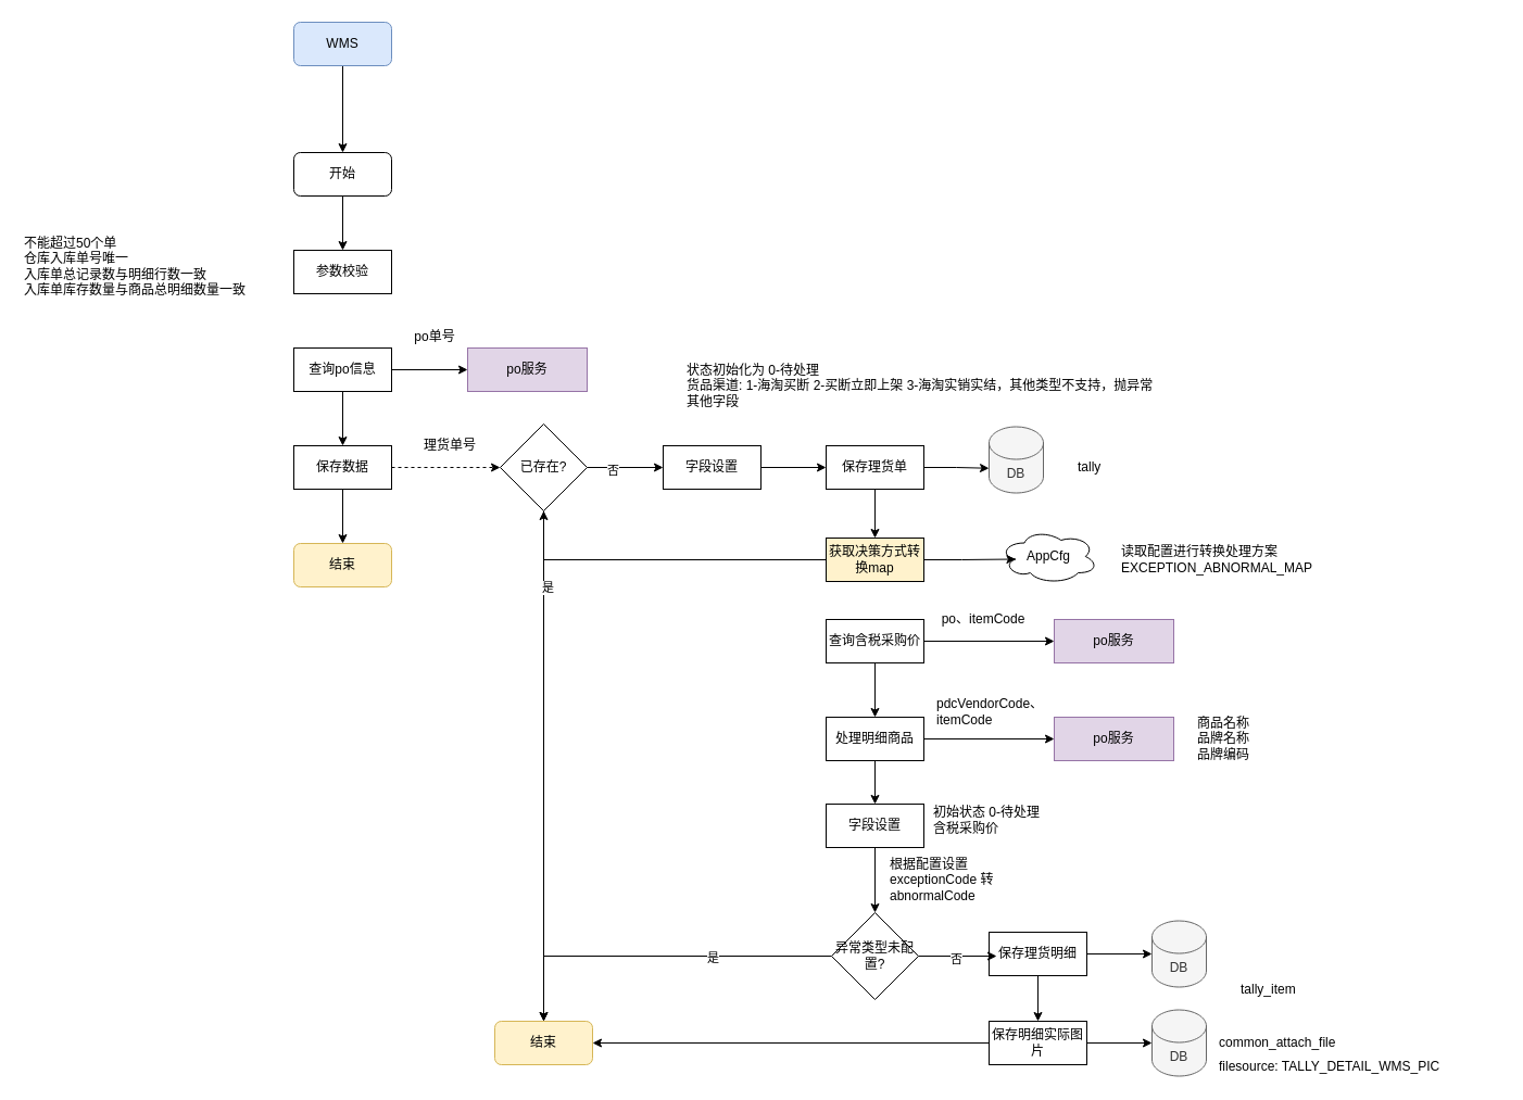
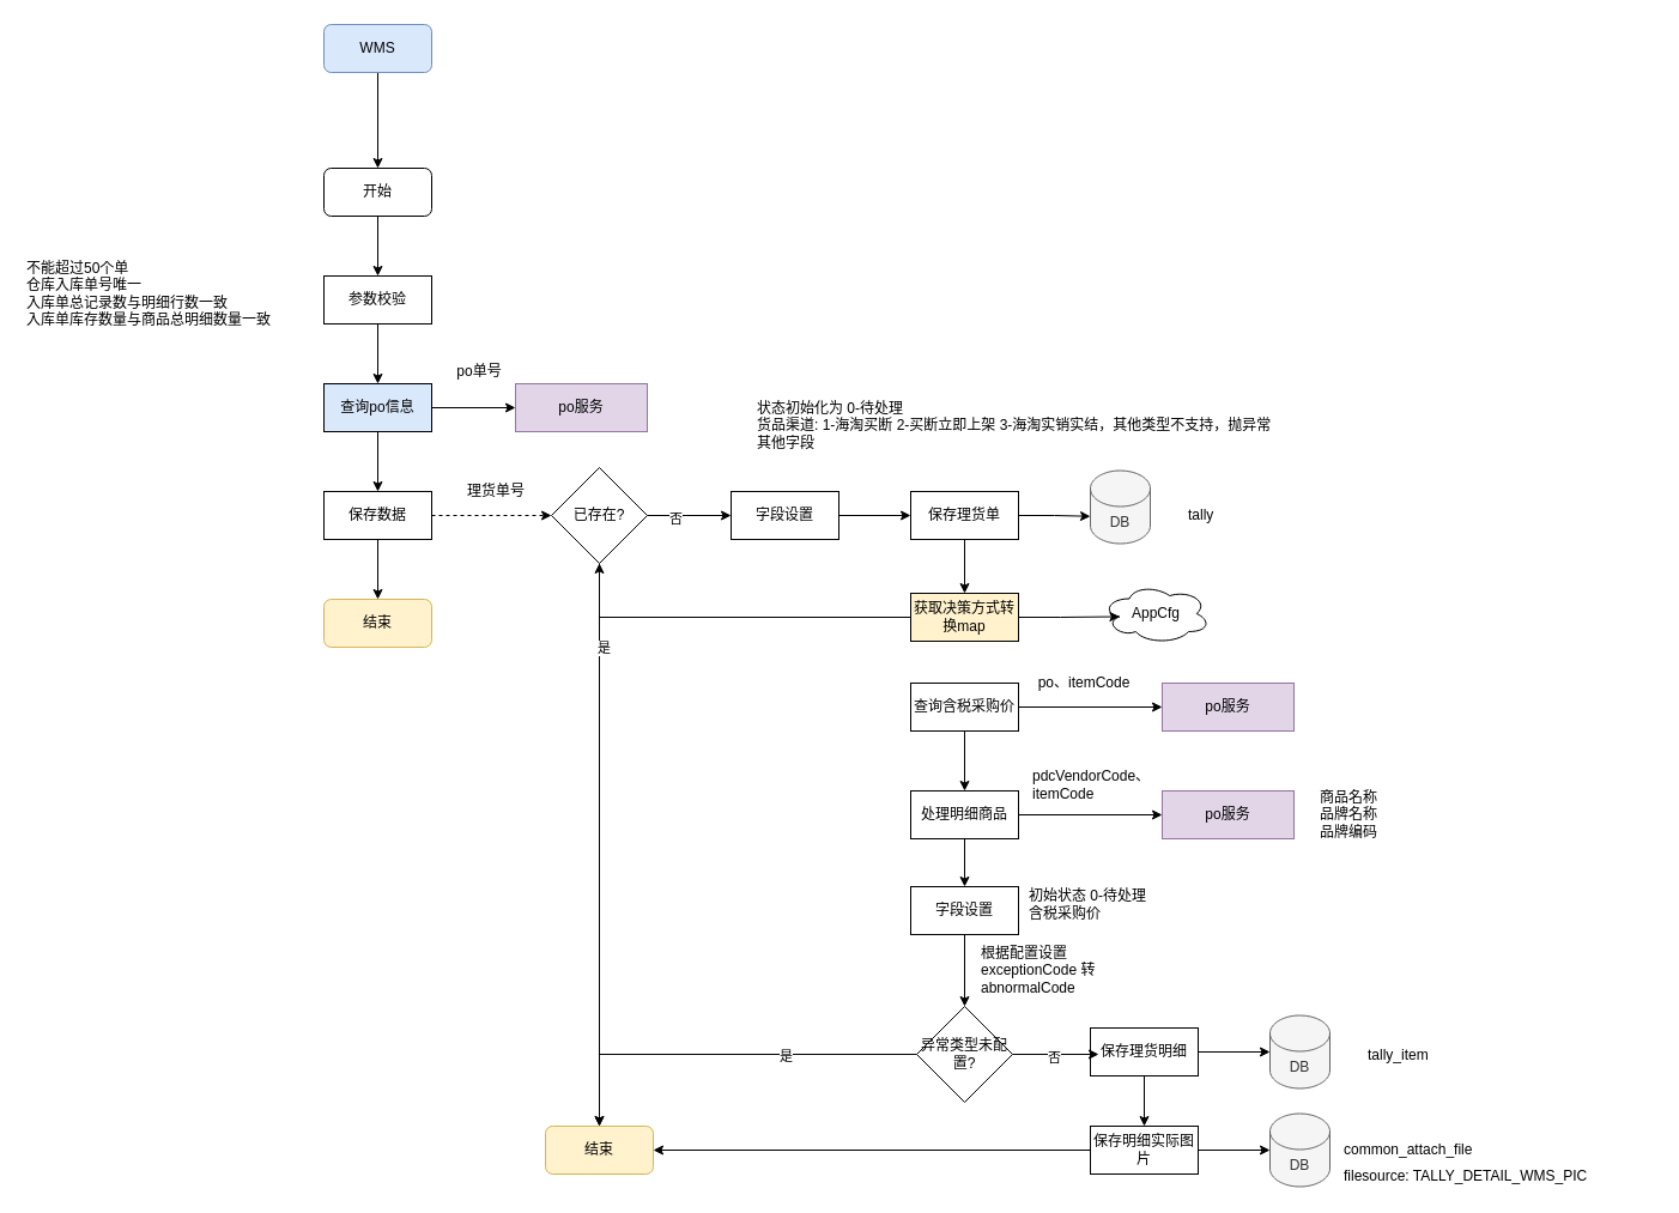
  <mxCell id="0" />
  <mxCell id="1" parent="0" />
  <mxCell id="2" style="edgeStyle=orthogonalEdgeStyle;rounded=0;orthogonalLoop=1;jettySize=auto;html=1;" parent="1" source="3" target="5" edge="1"><mxGeometry relative="1" as="geometry" /></mxCell>
  <mxCell id="3" value="WMS" style="rounded=1;whiteSpace=wrap;html=1;fillColor=#dae8fc;strokeColor=#6c8ebf;" parent="1" vertex="1"><mxGeometry x="270" y="20" width="90" height="40" as="geometry" /></mxCell>
  <mxCell id="4" style="edgeStyle=orthogonalEdgeStyle;rounded=0;orthogonalLoop=1;jettySize=auto;html=1;entryX=0.5;entryY=0;entryDx=0;entryDy=0;" parent="1" source="5" target="12" edge="1"><mxGeometry relative="1" as="geometry"><mxPoint x="315" y="240" as="targetPoint" /></mxGeometry></mxCell>
  <mxCell id="5" value="开始" style="rounded=1;whiteSpace=wrap;html=1;fillColor=none;strokeColor=default;" parent="1" vertex="1"><mxGeometry x="270" y="140" width="90" height="40" as="geometry" /></mxCell>
  <mxCell id="6" style="edgeStyle=orthogonalEdgeStyle;rounded=0;orthogonalLoop=1;jettySize=auto;html=1;" parent="1" source="8" target="9" edge="1"><mxGeometry relative="1" as="geometry" /></mxCell>
  <mxCell id="7" style="edgeStyle=orthogonalEdgeStyle;rounded=0;orthogonalLoop=1;jettySize=auto;html=1;" parent="1" source="8" target="15" edge="1"><mxGeometry relative="1" as="geometry" /></mxCell>
- <mxCell id="8" value="查询po信息" style="rounded=0;whiteSpace=wrap;html=1;" parent="1" vertex="1"><mxGeometry x="270" y="320" width="90" height="40" as="geometry" /></mxCell>
+ <mxCell id="8" value="查询po信息" style="rounded=0;whiteSpace=wrap;html=1;fillColor=#dae8fc;" parent="1" vertex="1"><mxGeometry x="270" y="320" width="90" height="40" as="geometry" /></mxCell>
  <mxCell id="9" value="po服务" style="rounded=0;whiteSpace=wrap;html=1;fillColor=#e1d5e7;strokeColor=#9673a6;" parent="1" vertex="1"><mxGeometry x="430" y="320" width="110" height="40" as="geometry" /></mxCell>
  <mxCell id="10" value="po单号" style="text;html=1;strokeColor=none;fillColor=none;align=center;verticalAlign=middle;whiteSpace=wrap;rounded=0;" parent="1" vertex="1"><mxGeometry x="370" y="300" width="60" height="20" as="geometry" /></mxCell>
+ <mxCell id="11" style="edgeStyle=orthogonalEdgeStyle;rounded=0;orthogonalLoop=1;jettySize=auto;html=1;entryX=0.5;entryY=0;entryDx=0;entryDy=0;" parent="1" source="12" target="8" edge="1"><mxGeometry relative="1" as="geometry" /></mxCell>
  <mxCell id="12" value="参数校验" style="rounded=0;whiteSpace=wrap;html=1;" parent="1" vertex="1"><mxGeometry x="270" y="230" width="90" height="40" as="geometry" /></mxCell>
  <mxCell id="13" value="不能超过50个单&lt;br&gt;仓库入库单号唯一&lt;br&gt;入库单总记录数与明细行数一致&lt;br&gt;入库单库存数量与商品总明细数量一致" style="text;html=1;strokeColor=none;fillColor=none;align=left;verticalAlign=middle;whiteSpace=wrap;rounded=0;" parent="1" vertex="1"><mxGeometry x="20" y="210" width="210" height="70" as="geometry" /></mxCell>
  <mxCell id="14" style="edgeStyle=orthogonalEdgeStyle;rounded=0;orthogonalLoop=1;jettySize=auto;html=1;entryX=0.5;entryY=0;entryDx=0;entryDy=0;" parent="1" source="15" target="16" edge="1"><mxGeometry relative="1" as="geometry" /></mxCell>
  <mxCell id="15" value="保存数据" style="rounded=0;whiteSpace=wrap;html=1;" parent="1" vertex="1"><mxGeometry x="270" y="410" width="90" height="40" as="geometry" /></mxCell>
  <mxCell id="16" value="结束" style="rounded=1;whiteSpace=wrap;html=1;fillColor=#fff2cc;strokeColor=#d6b656;" parent="1" vertex="1"><mxGeometry x="270" y="500" width="90" height="40" as="geometry" /></mxCell>
  <mxCell id="17" style="edgeStyle=orthogonalEdgeStyle;rounded=0;orthogonalLoop=1;jettySize=auto;html=1;entryX=0.5;entryY=0;entryDx=0;entryDy=0;" parent="1" source="21" target="54" edge="1"><mxGeometry relative="1" as="geometry"><mxPoint x="500" y="500" as="targetPoint" /></mxGeometry></mxCell>
  <mxCell id="18" value="是" style="edgeLabel;html=1;align=center;verticalAlign=middle;resizable=0;points=[];" parent="17" vertex="1" connectable="0"><mxGeometry x="-0.702" y="3" relative="1" as="geometry"><mxPoint as="offset" /></mxGeometry></mxCell>
  <mxCell id="19" style="edgeStyle=orthogonalEdgeStyle;rounded=0;orthogonalLoop=1;jettySize=auto;html=1;entryX=0;entryY=0.5;entryDx=0;entryDy=0;" parent="1" source="21" target="24" edge="1"><mxGeometry relative="1" as="geometry" /></mxCell>
  <mxCell id="20" value="否" style="edgeLabel;html=1;align=center;verticalAlign=middle;resizable=0;points=[];" parent="19" vertex="1" connectable="0"><mxGeometry x="-0.343" y="-2" relative="1" as="geometry"><mxPoint as="offset" /></mxGeometry></mxCell>
  <mxCell id="21" value="已存在?" style="rhombus;whiteSpace=wrap;html=1;" parent="1" vertex="1"><mxGeometry x="460" y="390" width="80" height="80" as="geometry" /></mxCell>
  <mxCell id="22" style="edgeStyle=orthogonalEdgeStyle;rounded=0;orthogonalLoop=1;jettySize=auto;html=1;entryX=0;entryY=0.5;entryDx=0;entryDy=0;dashed=1;" parent="1" source="15" target="21" edge="1"><mxGeometry relative="1" as="geometry"><mxPoint x="450" y="431" as="targetPoint" /></mxGeometry></mxCell>
  <mxCell id="23" style="edgeStyle=orthogonalEdgeStyle;rounded=0;orthogonalLoop=1;jettySize=auto;html=1;" parent="1" source="24" target="28" edge="1"><mxGeometry relative="1" as="geometry" /></mxCell>
  <mxCell id="24" value="字段设置" style="rounded=0;whiteSpace=wrap;html=1;" parent="1" vertex="1"><mxGeometry x="610" y="410" width="90" height="40" as="geometry" /></mxCell>
  <mxCell id="25" value="状态初始化为 0-待处理&lt;br&gt;货品渠道: 1-海淘买断 2-买断立即上架 3-海淘实销实结，其他类型不支持，抛异常&lt;br&gt;其他字段" style="text;html=1;strokeColor=none;fillColor=none;align=left;verticalAlign=middle;whiteSpace=wrap;rounded=0;" parent="1" vertex="1"><mxGeometry x="630" y="320" width="450" height="70" as="geometry" /></mxCell>
  <mxCell id="26" value="理货单号" style="text;html=1;strokeColor=none;fillColor=none;align=center;verticalAlign=middle;whiteSpace=wrap;rounded=0;" parent="1" vertex="1"><mxGeometry x="383.5" y="400" width="60" height="20" as="geometry" /></mxCell>
  <mxCell id="27" style="edgeStyle=orthogonalEdgeStyle;rounded=0;orthogonalLoop=1;jettySize=auto;html=1;entryX=0.5;entryY=0;entryDx=0;entryDy=0;" parent="1" source="28" target="33" edge="1"><mxGeometry relative="1" as="geometry" /></mxCell>
  <mxCell id="28" value="保存理货单" style="rounded=0;whiteSpace=wrap;html=1;" parent="1" vertex="1"><mxGeometry x="760" y="410" width="90" height="40" as="geometry" /></mxCell>
  <mxCell id="29" value="DB" style="shape=cylinder3;whiteSpace=wrap;html=1;boundedLbl=1;backgroundOutline=1;size=15;fillColor=#f5f5f5;fontColor=#333333;strokeColor=#666666;" parent="1" vertex="1"><mxGeometry x="910" y="392.5" width="50" height="61" as="geometry" /></mxCell>
  <mxCell id="30" value="tally" style="text;html=1;strokeColor=none;fillColor=none;align=left;verticalAlign=middle;whiteSpace=wrap;rounded=0;" parent="1" vertex="1"><mxGeometry x="990" y="421" width="60" height="18" as="geometry" /></mxCell>
  <mxCell id="31" style="edgeStyle=orthogonalEdgeStyle;rounded=0;orthogonalLoop=1;jettySize=auto;html=1;entryX=0;entryY=0;entryDx=0;entryDy=38.25;entryPerimeter=0;" parent="1" source="28" target="29" edge="1"><mxGeometry relative="1" as="geometry"><mxPoint x="900" y="430" as="targetPoint" /></mxGeometry></mxCell>
  <mxCell id="32" value="" style="edgeStyle=orthogonalEdgeStyle;rounded=0;orthogonalLoop=1;jettySize=auto;html=1;" parent="1" source="33" target="21" edge="1"><mxGeometry relative="1" as="geometry" /></mxCell>
  <mxCell id="33" value="获取决策方式转换map" style="rounded=0;whiteSpace=wrap;html=1;fillColor=#fff2cc;" parent="1" vertex="1"><mxGeometry x="760" y="495" width="90" height="40" as="geometry" /></mxCell>
  <mxCell id="34" value="AppCfg" style="ellipse;shape=cloud;whiteSpace=wrap;html=1;" parent="1" vertex="1"><mxGeometry x="920" y="487" width="90" height="50" as="geometry" /></mxCell>
- <mxCell id="35" value="读取配置进行转换处理方案&lt;br&gt;EXCEPTION_ABNORMAL_MAP" style="text;html=1;align=left;verticalAlign=middle;resizable=0;points=[];autosize=1;strokeColor=none;fillColor=none;" parent="1" vertex="1"><mxGeometry x="1030" y="495" width="200" height="40" as="geometry" /></mxCell>
  <mxCell id="36" style="edgeStyle=orthogonalEdgeStyle;rounded=0;orthogonalLoop=1;jettySize=auto;html=1;entryX=0.16;entryY=0.55;entryDx=0;entryDy=0;entryPerimeter=0;" parent="1" source="33" target="34" edge="1"><mxGeometry relative="1" as="geometry" /></mxCell>
  <mxCell id="37" style="edgeStyle=orthogonalEdgeStyle;rounded=0;orthogonalLoop=1;jettySize=auto;html=1;entryX=0;entryY=0.5;entryDx=0;entryDy=0;" parent="1" source="39" target="40" edge="1"><mxGeometry relative="1" as="geometry" /></mxCell>
  <mxCell id="38" style="edgeStyle=orthogonalEdgeStyle;rounded=0;orthogonalLoop=1;jettySize=auto;html=1;" parent="1" source="39" target="44" edge="1"><mxGeometry relative="1" as="geometry" /></mxCell>
  <mxCell id="39" value="查询含税采购价" style="rounded=0;whiteSpace=wrap;html=1;" parent="1" vertex="1"><mxGeometry x="760" y="570" width="90" height="40" as="geometry" /></mxCell>
  <mxCell id="40" value="po服务" style="rounded=0;whiteSpace=wrap;html=1;fillColor=#e1d5e7;strokeColor=#9673a6;" parent="1" vertex="1"><mxGeometry x="970" y="570" width="110" height="40" as="geometry" /></mxCell>
  <mxCell id="41" value="po、itemCode" style="text;html=1;strokeColor=none;fillColor=none;align=center;verticalAlign=middle;whiteSpace=wrap;rounded=0;" parent="1" vertex="1"><mxGeometry x="860" y="560" width="90" height="20" as="geometry" /></mxCell>
  <mxCell id="42" style="edgeStyle=orthogonalEdgeStyle;rounded=0;orthogonalLoop=1;jettySize=auto;html=1;" parent="1" source="44" target="46" edge="1"><mxGeometry relative="1" as="geometry" /></mxCell>
  <mxCell id="43" style="edgeStyle=orthogonalEdgeStyle;rounded=0;orthogonalLoop=1;jettySize=auto;html=1;entryX=0;entryY=0.5;entryDx=0;entryDy=0;" parent="1" source="44" target="47" edge="1"><mxGeometry relative="1" as="geometry" /></mxCell>
  <mxCell id="44" value="处理明细商品" style="rounded=0;whiteSpace=wrap;html=1;" parent="1" vertex="1"><mxGeometry x="760" y="660" width="90" height="40" as="geometry" /></mxCell>
  <mxCell id="45" value="" style="edgeStyle=orthogonalEdgeStyle;rounded=0;orthogonalLoop=1;jettySize=auto;html=1;entryX=0.5;entryY=0;entryDx=0;entryDy=0;" parent="1" source="46" target="53" edge="1"><mxGeometry relative="1" as="geometry"><mxPoint x="805" y="820" as="targetPoint" /></mxGeometry></mxCell>
  <mxCell id="46" value="字段设置" style="rounded=0;whiteSpace=wrap;html=1;" parent="1" vertex="1"><mxGeometry x="760" y="740" width="90" height="40" as="geometry" /></mxCell>
  <mxCell id="47" value="po服务" style="rounded=0;whiteSpace=wrap;html=1;fillColor=#e1d5e7;strokeColor=#9673a6;" parent="1" vertex="1"><mxGeometry x="970" y="660" width="110" height="40" as="geometry" /></mxCell>
  <mxCell id="48" value="pdcVendorCode、itemCode" style="text;html=1;strokeColor=none;fillColor=none;align=left;verticalAlign=middle;whiteSpace=wrap;rounded=0;" parent="1" vertex="1"><mxGeometry x="860" y="640" width="90" height="30" as="geometry" /></mxCell>
  <mxCell id="49" value="商品名称&lt;br&gt;品牌名称&lt;br&gt;品牌编码" style="text;html=1;strokeColor=none;fillColor=none;align=left;verticalAlign=middle;whiteSpace=wrap;rounded=0;" parent="1" vertex="1"><mxGeometry x="1100" y="655" width="73" height="50" as="geometry" /></mxCell>
  <mxCell id="50" value="初始状态 0-待处理&lt;br&gt;含税采购价" style="text;html=1;strokeColor=none;fillColor=none;align=left;verticalAlign=middle;whiteSpace=wrap;rounded=0;" parent="1" vertex="1"><mxGeometry x="857" y="740" width="103" height="30" as="geometry" /></mxCell>
  <mxCell id="51" style="edgeStyle=orthogonalEdgeStyle;rounded=0;orthogonalLoop=1;jettySize=auto;html=1;entryX=0.5;entryY=0;entryDx=0;entryDy=0;" parent="1" source="53" target="54" edge="1"><mxGeometry relative="1" as="geometry" /></mxCell>
  <mxCell id="52" value="是" style="edgeLabel;html=1;align=center;verticalAlign=middle;resizable=0;points=[];" parent="51" vertex="1" connectable="0"><mxGeometry x="-0.323" y="1" relative="1" as="geometry"><mxPoint as="offset" /></mxGeometry></mxCell>
  <mxCell id="53" value="异常类型未配置?" style="rhombus;whiteSpace=wrap;html=1;" parent="1" vertex="1"><mxGeometry x="765" y="840" width="80" height="80" as="geometry" /></mxCell>
  <mxCell id="54" value="结束" style="rounded=1;whiteSpace=wrap;html=1;fillColor=#fff2cc;strokeColor=#d6b656;" parent="1" vertex="1"><mxGeometry x="455" y="940" width="90" height="40" as="geometry" /></mxCell>
  <mxCell id="55" value="根据配置设置 exceptionCode 转 abnormalCode" style="text;html=1;strokeColor=none;fillColor=none;align=left;verticalAlign=middle;whiteSpace=wrap;rounded=0;" parent="1" vertex="1"><mxGeometry x="817" y="790" width="103" height="40" as="geometry" /></mxCell>
  <mxCell id="56" style="edgeStyle=orthogonalEdgeStyle;rounded=0;orthogonalLoop=1;jettySize=auto;html=1;" parent="1" source="57" target="64" edge="1"><mxGeometry relative="1" as="geometry" /></mxCell>
  <mxCell id="57" value="保存理货明细" style="rounded=0;whiteSpace=wrap;html=1;" parent="1" vertex="1"><mxGeometry x="910" y="858" width="90" height="40" as="geometry" /></mxCell>
  <mxCell id="58" value="DB" style="shape=cylinder3;whiteSpace=wrap;html=1;boundedLbl=1;backgroundOutline=1;size=15;fillColor=#f5f5f5;fontColor=#333333;strokeColor=#666666;" parent="1" vertex="1"><mxGeometry x="1060" y="847.5" width="50" height="61" as="geometry" /></mxCell>
- <mxCell id="59" value="tally_item" style="text;html=1;strokeColor=none;fillColor=none;align=left;verticalAlign=middle;whiteSpace=wrap;rounded=0;" parent="1" vertex="1"><mxGeometry x="1140" y="902" width="60" height="18" as="geometry" /></mxCell>
+ <mxCell id="59" value="tally_item" style="text;html=1;strokeColor=none;fillColor=none;align=left;verticalAlign=middle;whiteSpace=wrap;rounded=0;" parent="1" vertex="1"><mxGeometry x="1140" y="872" width="60" height="18" as="geometry" /></mxCell>
  <mxCell id="60" style="edgeStyle=orthogonalEdgeStyle;rounded=0;orthogonalLoop=1;jettySize=auto;html=1;entryX=0.078;entryY=0.55;entryDx=0;entryDy=0;entryPerimeter=0;" parent="1" source="53" target="57" edge="1"><mxGeometry relative="1" as="geometry" /></mxCell>
  <mxCell id="61" value="否" style="edgeLabel;html=1;align=center;verticalAlign=middle;resizable=0;points=[];" parent="60" vertex="1" connectable="0"><mxGeometry x="-0.056" y="-2" relative="1" as="geometry"><mxPoint as="offset" /></mxGeometry></mxCell>
  <mxCell id="62" style="edgeStyle=orthogonalEdgeStyle;rounded=0;orthogonalLoop=1;jettySize=auto;html=1;entryX=0;entryY=0.5;entryDx=0;entryDy=0;entryPerimeter=0;" parent="1" source="57" target="58" edge="1"><mxGeometry relative="1" as="geometry" /></mxCell>
  <mxCell id="63" style="edgeStyle=orthogonalEdgeStyle;rounded=0;orthogonalLoop=1;jettySize=auto;html=1;entryX=1;entryY=0.5;entryDx=0;entryDy=0;" parent="1" source="64" target="54" edge="1"><mxGeometry relative="1" as="geometry" /></mxCell>
  <mxCell id="64" value="保存明细实际图片" style="rounded=0;whiteSpace=wrap;html=1;" parent="1" vertex="1"><mxGeometry x="910" y="940" width="90" height="40" as="geometry" /></mxCell>
  <mxCell id="65" value="DB" style="shape=cylinder3;whiteSpace=wrap;html=1;boundedLbl=1;backgroundOutline=1;size=15;fillColor=#f5f5f5;fontColor=#333333;strokeColor=#666666;" parent="1" vertex="1"><mxGeometry x="1060" y="929.5" width="50" height="61" as="geometry" /></mxCell>
  <mxCell id="66" style="edgeStyle=orthogonalEdgeStyle;rounded=0;orthogonalLoop=1;jettySize=auto;html=1;entryX=0;entryY=0.5;entryDx=0;entryDy=0;entryPerimeter=0;" parent="1" source="64" target="65" edge="1"><mxGeometry relative="1" as="geometry" /></mxCell>
  <mxCell id="67" value="common_attach_file" style="text;html=1;strokeColor=none;fillColor=none;align=left;verticalAlign=middle;whiteSpace=wrap;rounded=0;" parent="1" vertex="1"><mxGeometry x="1120" y="951" width="130" height="18" as="geometry" /></mxCell>
  <mxCell id="68" value="filesource: TALLY_DETAIL_WMS_PIC" style="text;html=1;strokeColor=none;fillColor=none;align=left;verticalAlign=middle;whiteSpace=wrap;rounded=0;" parent="1" vertex="1"><mxGeometry x="1120" y="972.5" width="260" height="18" as="geometry" /></mxCell>
